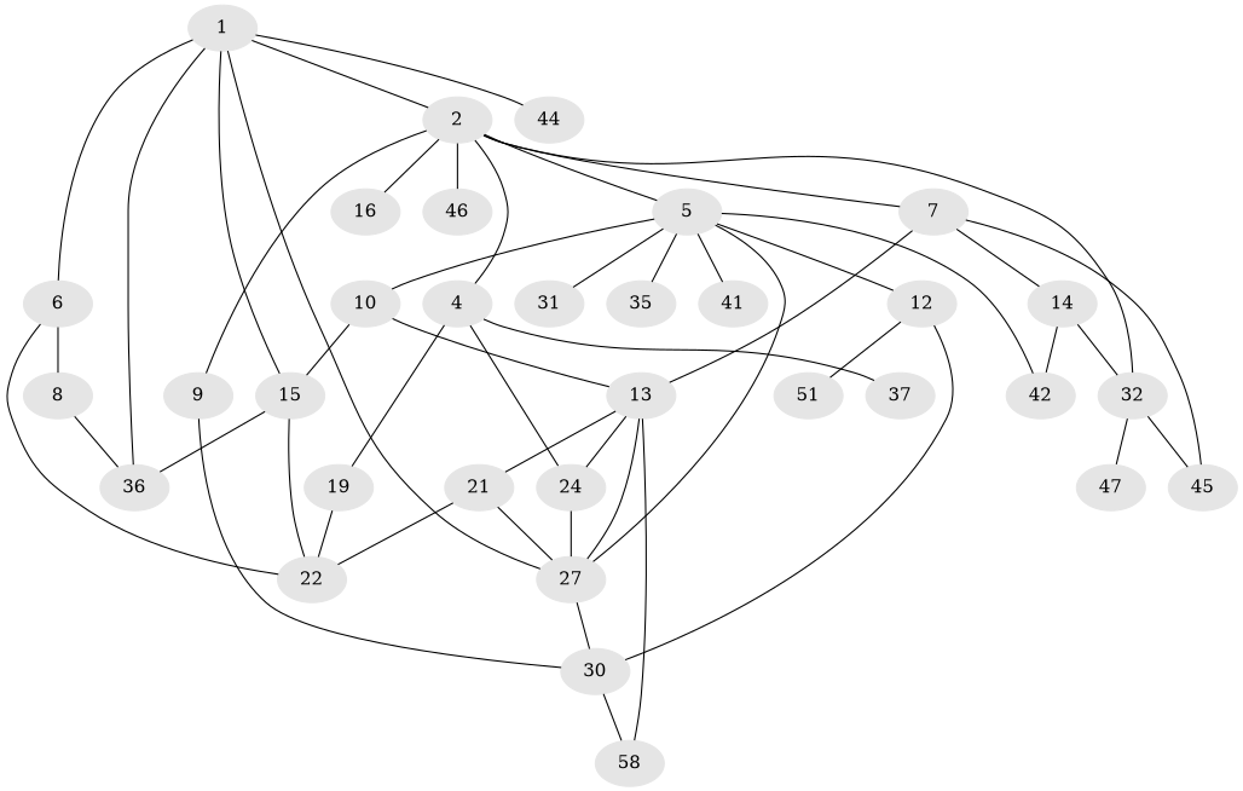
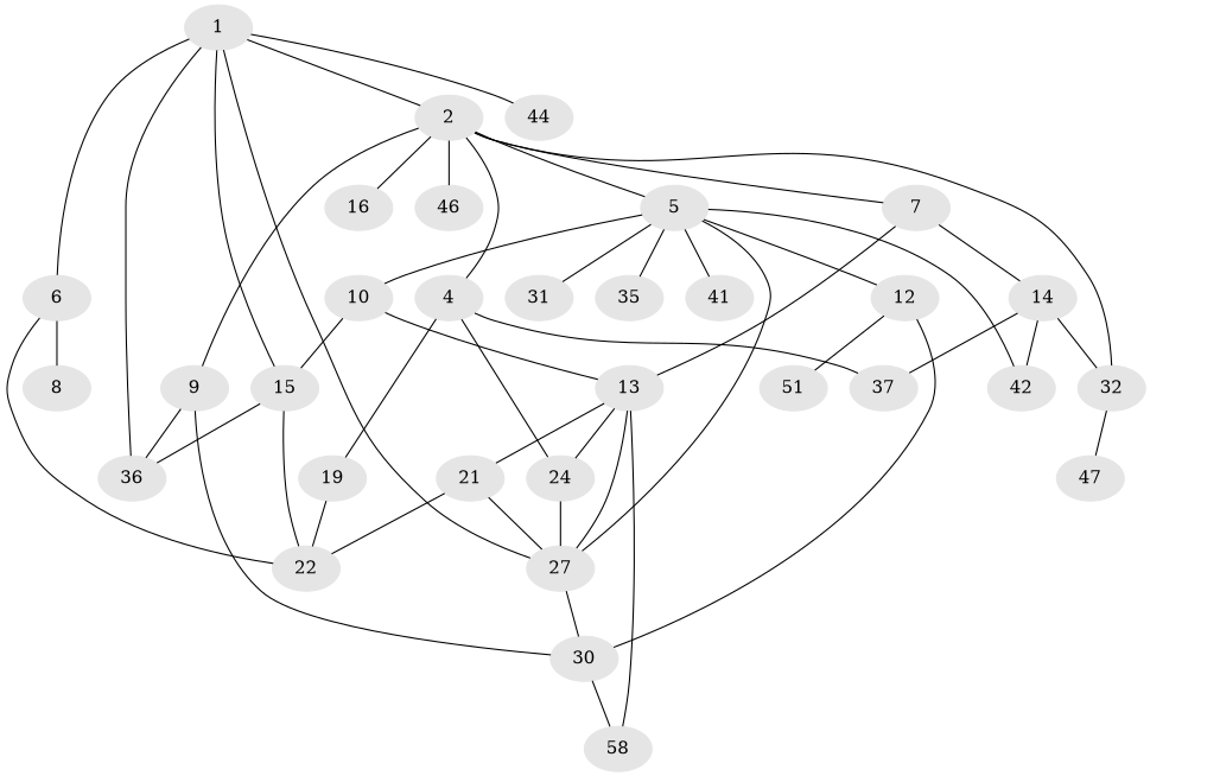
  graph {
    node [color=gray90 style=filled]
    1 [super="+3"]
    2 [super="+18"]
    6 [super="+11"]
    15 [super="+26"]
    27 [super="+28"]
    n6 [label=36]
    44
    4 [super="+17"]
    5 [super="+23"]
    7 [super="+34"]
    9 [super="+43"]
    16
    32 [super="+38"]
    46 [super="+50"]
    8
    22 [super="+25"]
    30 [super="+39"]
    19
    24 [super="+49"]
    37
    10 [super="+40"]
    12 [super="+36"]
    31
    35
    41
    42
    13 [super="+20"]
    14 [super="+29"]
-   45
    47
    51
    21
    n33 [label=58]
    1 -- 2
    1 -- 6
    1 -- 15
    1 -- 27
    1 -- n6
    1 -- 44
    2 -- 4
    2 -- 5
    2 -- 7
    2 -- 9
    2 -- 16
    2 -- 32
    2 -- 46
    6 -- 8
    6 -- 22
    15 -- n6
    15 -- 22
    27 -- 30
    4 -- 19
    4 -- 24
    4 -- 37
    5 -- 27
    5 -- 10
    5 -- 12
    5 -- 31
    5 -- 35
    5 -- 41
    5 -- 42
    7 -- 13
    7 -- 14
-   7 -- 45
-   8 -- n6
+   9 -- n6
    9 -- 30
-   32 -- 45
    32 -- 47
    30 -- n33
    19 -- 22
    24 -- 27
    10 -- 15
    10 -- 13
    12 -- 30
    12 -- 51
    13 -- 27
    13 -- 24
    13 -- 21
    13 -- n33
    14 -- 32 [weight=2]
+   14 -- 37
    14 -- 42
    21 -- 27
    21 -- 22
  }
